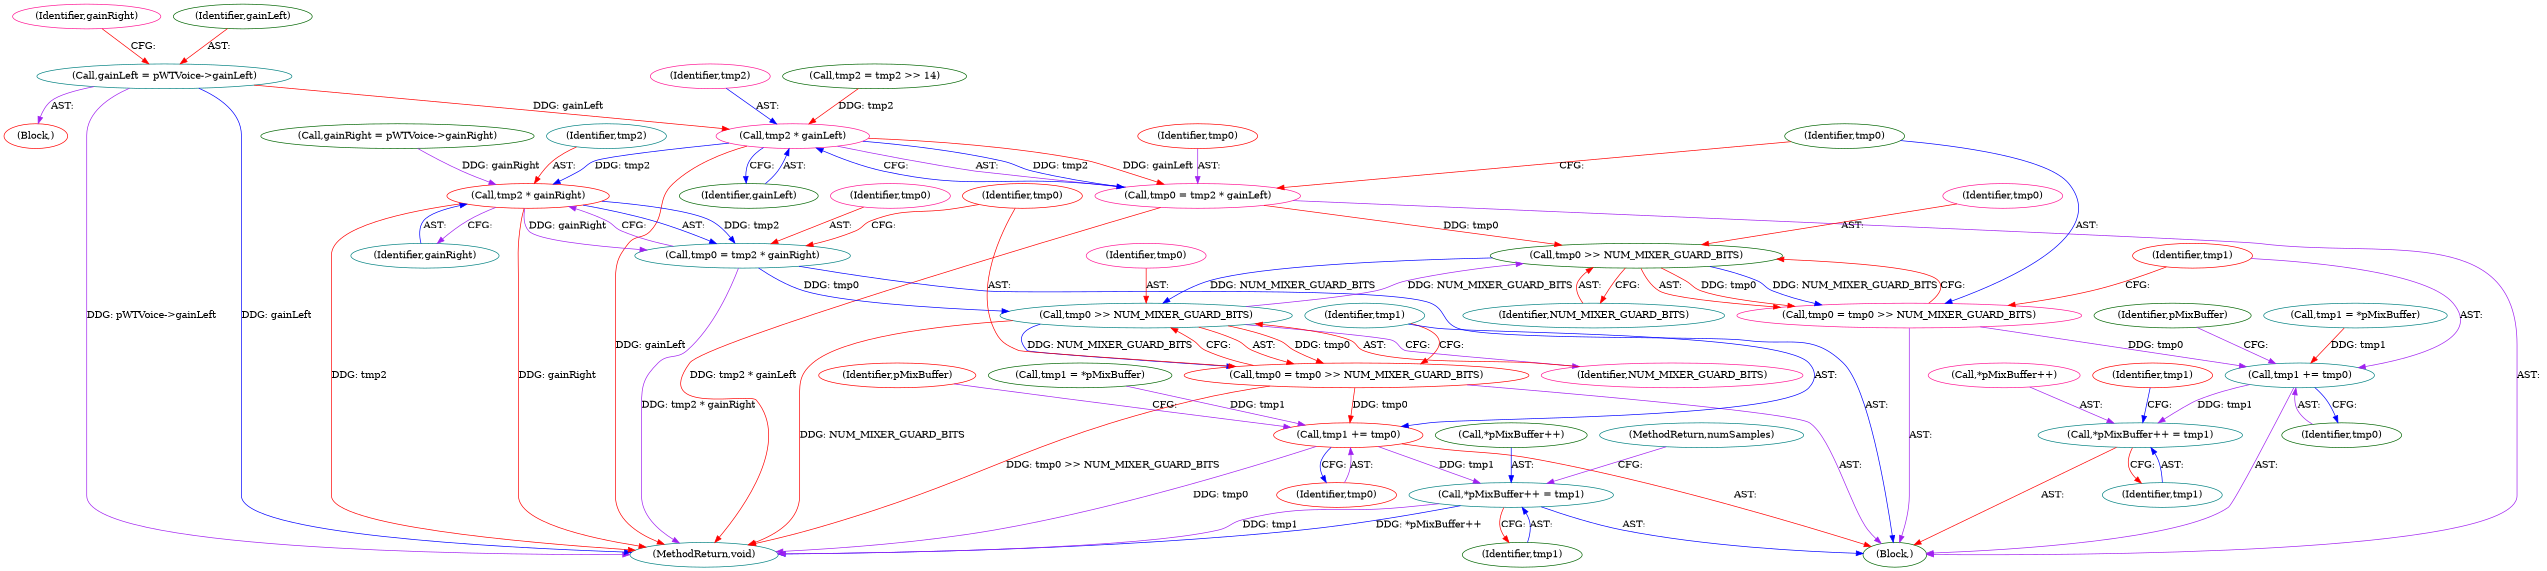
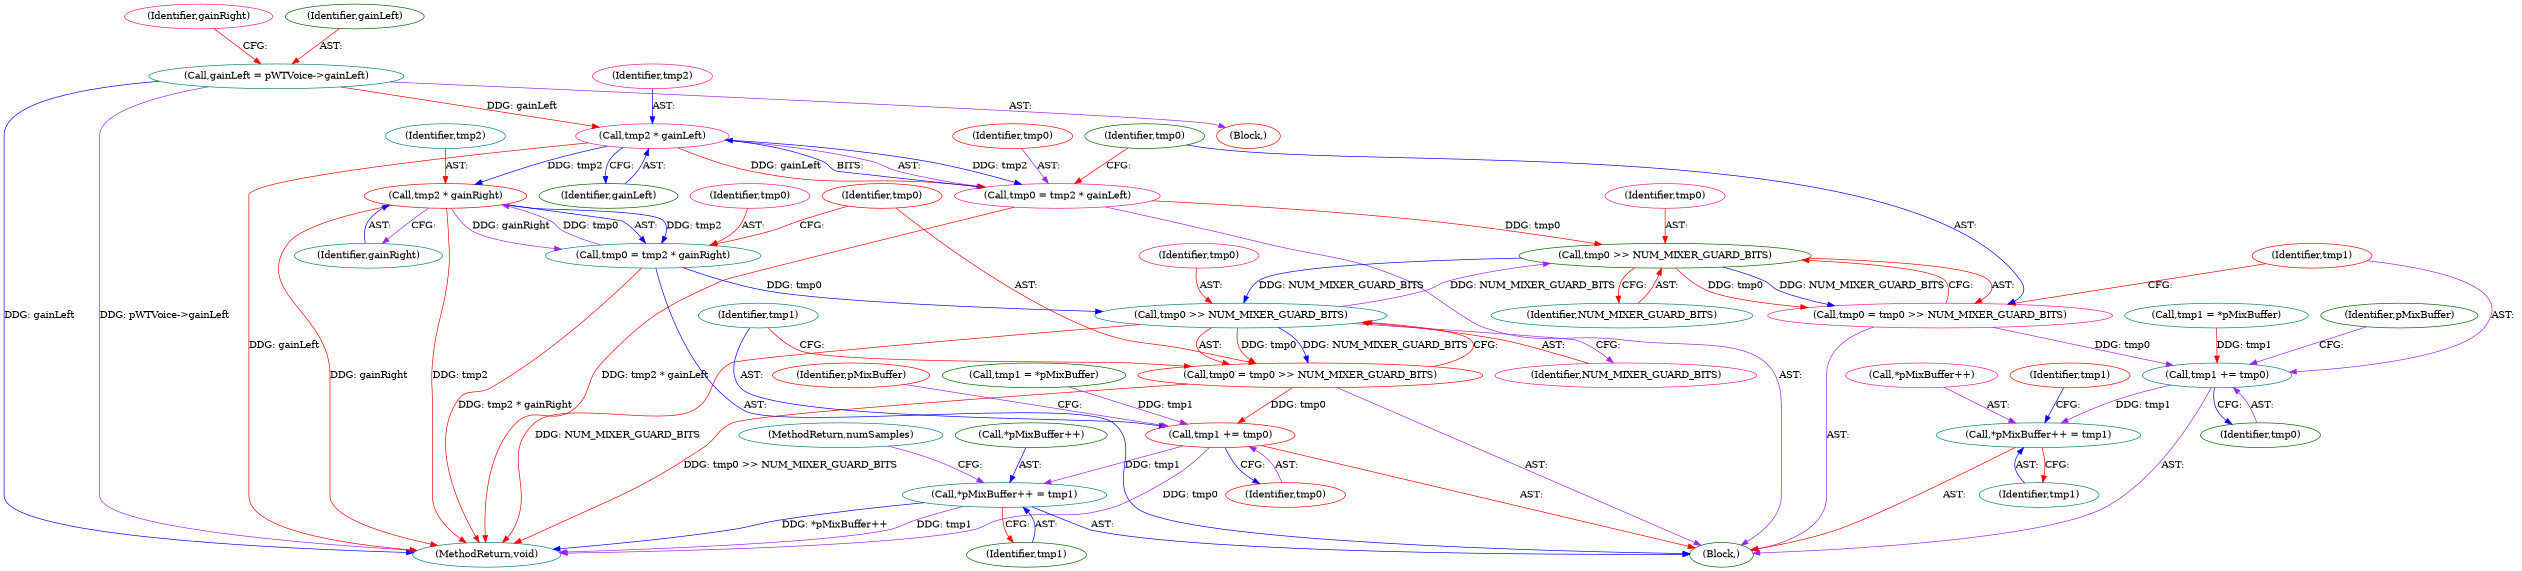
  digraph {
    node [color=teal]
    edge [color=red]
    n1 [label="(Call,gainLeft = pWTVoice->gainLeft)"]
    n2 [color=deeppink label="(Call,tmp2 * gainLeft)"]
    n3 [label="(MethodReturn,void)"]
    n4 [color=red label="(Block,)"]
    n5 [color=deeppink label="(Call,tmp0 = tmp2 * gainLeft)"]
    n6 [color=red label="(Call,tmp2 * gainRight)"]
    n7 [color=darkgreen label="(Identifier,gainLeft)"]
    n8 [color=darkgreen label="(Call,tmp0 >> NUM_MIXER_GUARD_BITS)"]
    n9 [color=darkgreen label="(Block,)"]
    n10 [label="(Call,tmp0 = tmp2 * gainRight)"]
    n11 [label="(Identifier,gainRight)"]
    n12 [color=deeppink label="(Call,tmp0 = tmp0 >> NUM_MIXER_GUARD_BITS)"]
    n13 [label="(Call,tmp0 >> NUM_MIXER_GUARD_BITS)"]
    n14 [label="(Identifier,NUM_MIXER_GUARD_BITS)"]
    n15 [label="(Call,tmp1 += tmp0)"]
    n16 [color=red label="(Call,tmp0 = tmp0 >> NUM_MIXER_GUARD_BITS)"]
    n17 [color=deeppink label="(Identifier,NUM_MIXER_GUARD_BITS)"]
    n18 [label="(Call,*pMixBuffer++ = tmp1)"]
    n19 [color=darkgreen label="(Identifier,tmp0)"]
    n20 [label="(Identifier,tmp1)"]
    n21 [color=red label="(Call,tmp1 += tmp0)"]
    n22 [label="(Call,*pMixBuffer++ = tmp1)"]
    n23 [color=red label="(Identifier,tmp0)"]
    n24 [color=darkgreen label="(Identifier,tmp1)"]
    n25 [color=deeppink label="(Identifier,tmp2)"]
    n26 [label="(Identifier,tmp1)"]
-   n27 [color=darkgreen label="(Call,gainRight = pWTVoice->gainRight)"]
    n28 [color=red label="(Identifier,pMixBuffer)"]
    n29 [label="(MethodReturn,numSamples)"]
    n30 [color=deeppink label="(Call,*pMixBuffer++)"]
    n31 [color=darkgreen label="(Identifier,pMixBuffer)"]
    n32 [color=red label="(Identifier,tmp1)"]
    n33 [color=deeppink label="(Identifier,gainRight)"]
    n34 [color=deeppink label="(Identifier,tmp0)"]
    n35 [color=darkgreen label="(Call,tmp1 = *pMixBuffer)"]
    n36 [color=red label="(Identifier,tmp0)"]
    n37 [color=darkgreen label="(Identifier,tmp0)"]
    n38 [color=deeppink label="(Identifier,tmp0)"]
    n39 [color=darkgreen label="(Identifier,gainLeft)"]
    n40 [color=darkgreen label="(Call,*pMixBuffer++)"]
    n41 [color=deeppink label="(Identifier,tmp0)"]
    n42 [label="(Call,tmp1 = *pMixBuffer)"]
    n43 [label="(Identifier,tmp2)"]
-   n44 [color=darkgreen label="(Call,tmp2 = tmp2 >> 14)"]
    n45 [color=red label="(Identifier,tmp0)"]
    n46 [color=red label="(Identifier,tmp1)"]
    n1 -> n2 [label="DDG: gainLeft"]
    n1 -> n3 [color=purple label="DDG: pWTVoice->gainLeft"]
    n1 -> n3 [color=blue label="DDG: gainLeft"]
    n1 -> n4 [color=purple label="AST: "]
    n2 -> n3 [label="DDG: gainLeft"]
    n2 -> n5 [color=purple label="AST: "]
    n2 -> n5 [color=blue label="DDG: tmp2"]
    n2 -> n5 [label="DDG: gainLeft"]
    n2 -> n6 [color=blue label="DDG: tmp2"]
    n2 -> n7 [color=blue label="CFG: "]
-   n5 -> n2 [color=blue label="CFG: "]
+   n5 -> n2 [color=blue label="BITS: "]
    n5 -> n3 [label="DDG: tmp2 * gainLeft"]
    n5 -> n8 [label="DDG: tmp0"]
    n5 -> n9 [color=purple label="AST: "]
    n6 -> n3 [label="DDG: gainRight"]
    n6 -> n3 [label="DDG: tmp2"]
    n6 -> n10 [color=blue label="AST: "]
    n6 -> n10 [color=blue label="DDG: tmp2"]
    n6 -> n10 [color=purple label="DDG: gainRight"]
    n6 -> n11 [color=purple label="CFG: "]
    n7 -> n2 [color=blue label="AST: "]
    n8 -> n12 [label="AST: "]
    n8 -> n12 [label="DDG: tmp0"]
    n8 -> n12 [color=blue label="DDG: NUM_MIXER_GUARD_BITS"]
    n8 -> n13 [color=blue label="DDG: NUM_MIXER_GUARD_BITS"]
    n8 -> n14 [label="CFG: "]
-   n10 -> n3 [color=purple label="DDG: tmp2 * gainRight"]
-   n10 -> n6 [color=purple label="CFG: "]
+   n10 -> n3 [label="DDG: tmp2 * gainRight"]
+   n10 -> n6 [color=purple label="DDG: tmp0"]
    n10 -> n9 [color=blue label="AST: "]
    n10 -> n13 [color=blue label="DDG: tmp0"]
    n11 -> n6 [color=blue label="AST: "]
    n12 -> n8 [label="CFG: "]
    n12 -> n9 [color=purple label="AST: "]
    n12 -> n15 [color=purple label="DDG: tmp0"]
    n13 -> n3 [label="DDG: NUM_MIXER_GUARD_BITS"]
    n13 -> n8 [color=purple label="DDG: NUM_MIXER_GUARD_BITS"]
    n13 -> n16 [label="AST: "]
    n13 -> n16 [label="DDG: tmp0"]
    n13 -> n16 [color=blue label="DDG: NUM_MIXER_GUARD_BITS"]
    n13 -> n17 [color=purple label="CFG: "]
    n14 -> n8 [label="AST: "]
    n15 -> n9 [color=purple label="AST: "]
    n15 -> n18 [color=purple label="DDG: tmp1"]
    n15 -> n19 [color=blue label="CFG: "]
    n16 -> n3 [label="DDG: tmp0 >> NUM_MIXER_GUARD_BITS"]
    n16 -> n9 [color=purple label="AST: "]
    n16 -> n13 [label="CFG: "]
    n16 -> n21 [label="DDG: tmp0"]
    n17 -> n13 [label="AST: "]
    n18 -> n9 [label="AST: "]
    n18 -> n20 [label="CFG: "]
    n19 -> n15 [color=purple label="AST: "]
    n20 -> n18 [color=blue label="AST: "]
    n21 -> n3 [color=purple label="DDG: tmp0"]
    n21 -> n9 [label="AST: "]
    n21 -> n22 [color=purple label="DDG: tmp1"]
    n21 -> n23 [color=blue label="CFG: "]
    n22 -> n3 [color=blue label="DDG: *pMixBuffer++"]
    n22 -> n3 [color=purple label="DDG: tmp1"]
    n22 -> n9 [color=blue label="AST: "]
    n22 -> n24 [label="CFG: "]
    n23 -> n21 [color=purple label="AST: "]
    n24 -> n22 [color=blue label="AST: "]
    n25 -> n2 [color=blue label="AST: "]
    n26 -> n16 [label="CFG: "]
    n26 -> n21 [color=blue label="AST: "]
-   n27 -> n6 [color=purple label="DDG: gainRight"]
    n28 -> n21 [color=purple label="CFG: "]
    n29 -> n22 [color=purple label="CFG: "]
    n30 -> n18 [color=purple label="AST: "]
    n31 -> n15 [color=purple label="CFG: "]
    n32 -> n12 [label="CFG: "]
    n32 -> n15 [color=purple label="AST: "]
    n33 -> n1 [label="CFG: "]
    n34 -> n13 [label="AST: "]
    n35 -> n21 [color=purple label="DDG: tmp1"]
    n36 -> n10 [label="CFG: "]
    n36 -> n16 [label="AST: "]
    n37 -> n5 [label="CFG: "]
    n37 -> n12 [color=blue label="AST: "]
    n38 -> n10 [label="AST: "]
    n39 -> n1 [label="AST: "]
    n40 -> n22 [color=blue label="AST: "]
    n41 -> n8 [label="AST: "]
    n42 -> n15 [label="DDG: tmp1"]
    n43 -> n6 [label="AST: "]
-   n44 -> n2 [label="DDG: tmp2"]
    n45 -> n5 [color=purple label="AST: "]
    n46 -> n18 [color=blue label="CFG: "]
  }
